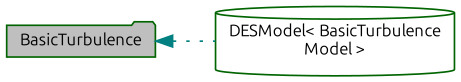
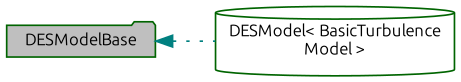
  digraph {
    rankdir=LR
    fontname=Ubuntu
    node [color=darkgreen fontname=Ubuntu fontsize=10]
-   n1 [fillcolor=grey75 fontcolor=black height=0.2 label=BasicTurbulence shape=folder style=filled width=0.4]
+   n1 [fillcolor=grey75 fontcolor=black height=0.2 label=DESModelBase shape=folder style=filled width=0.4]
    n2 [height=0.2 label="DESModel\< BasicTurbulence\lModel \>" shape=cylinder width=0.4]
    n1 -> n2 [color=teal dir=back fontname=Ubuntu fontsize=10 labelfontname=Helvetica labelfontsize=10 style=dotted]
  }
